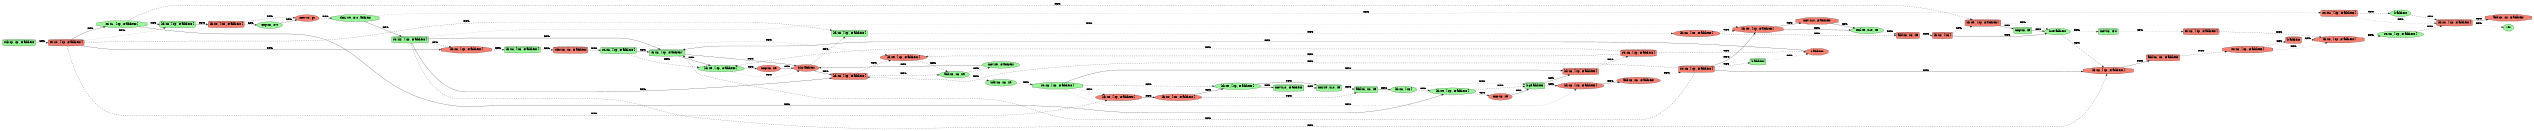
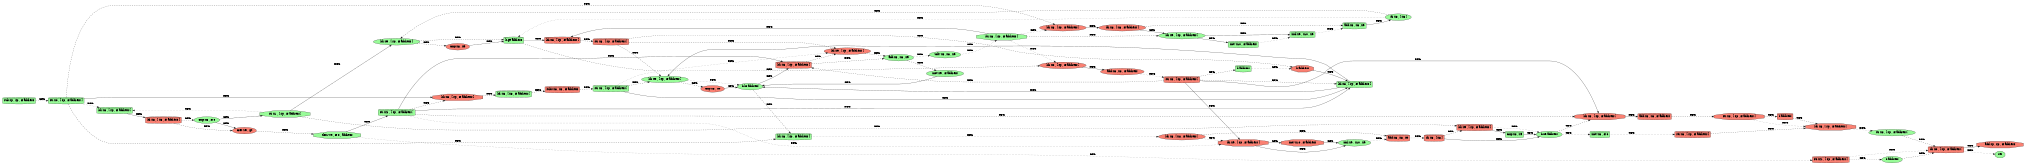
  digraph {
    rankdir=LR
    node [fillcolor=palegreen shape=cylinder style=filled]
    edge [style=dashed]
    n1 [label="sub sp , sp , # address"]
-   n2 [fillcolor=salmon label="str x0 , [ sp , # address ]"]
+   n2 [label="str x0 , [ sp , # address ]"]
    n3 [label="str x1 , [ sp , # address ]" shape=octagon]
    n4 [label="ldr x8 , [ sp , # address ]"]
    n5 [fillcolor=salmon label="ldr x8 , [ sp , # address ]" shape=octagon]
    n6 [label="ldr x8 , [ sp , # address ]"]
    n7 [fillcolor=salmon label="ldr x8 , [ sp , # address ]" shape=ellipse]
    n8 [fillcolor=salmon label="ldr x9 , [ sp , # address ]"]
    n9 [label="ldr x9 , [ sp , # address ]" shape=ellipse]
    n10 [fillcolor=salmon label="ldr x8 , [ x8 , # address ]"]
    n11 [label="ldr x8 , [ x8 , # address ]"]
    n12 [fillcolor=salmon label="ldr x8 , [ x8 , # address ]" shape=ellipse]
    n13 [fillcolor=salmon label="ldr x8 , [ x8 , # address ]" shape=ellipse]
    n14 [label="b.ne address" shape=ellipse]
    n15 [label="cmp x8 , x9"]
    n16 [label="b.ge address"]
    n17 [fillcolor=salmon label="cmp x8 , x9" shape=ellipse]
    n18 [label="cmp x8 , # 0" shape=ellipse]
    n19 [fillcolor=salmon label="cset w9 , gt" shape=ellipse]
    n20 [label="tbnz w9 , # 0 , address" shape=octagon]
    n21 [label="str xzr , [ sp , # address ]"]
    n22 [fillcolor=salmon label="str xzr , [ sp , # address ]"]
    n23 [label="ldr x8 , [ sp , # address ]"]
    n24 [fillcolor=salmon label="ldr x9 , [ sp , # address ]" shape=octagon]
    n25 [fillcolor=salmon label="ldr x8 , [ sp , # address ]" shape=octagon]
    n26 [fillcolor=salmon label="ldr x8 , [ sp , # address ]"]
    n27 [label="b address" shape=ellipse]
    n28 [fillcolor=salmon label="ldr x0 , [ sp , # address ]"]
    n29 [label="ldr x9 , [ sp , # address ]" shape=ellipse]
-   n30 [fillcolor=salmon label="b.hs address" shape=ellipse]
+   n30 [label="b.hs address" shape=ellipse]
    n31 [fillcolor=salmon label="mov x10 , # address" shape=octagon]
    n32 [label="mul x9 , x10 , x9" shape=ellipse]
    n33 [fillcolor=salmon label="add x8 , x8 , # address"]
    n34 [fillcolor=salmon label="ldr x9 , [ sp , # address ]" shape=ellipse]
    n35 [label="add x8 , x8 , x9" shape=ellipse]
    n36 [fillcolor=salmon label="add sp , sp , # address" shape=octagon]
    n37 [label=ret shape=octagon]
    n38 [fillcolor=salmon label="subs x8 , x8 , # address"]
    n39 [label="str x8 , [ sp , # address ]"]
    n40 [fillcolor=salmon label="cmp x8 , x9" shape=ellipse]
    n41 [fillcolor=salmon label="add x8 , x8 , x9"]
    n42 [fillcolor=salmon label="ldr x8 , [ x8 ]"]
    n43 [label="mov x8 , # 0"]
    n44 [fillcolor=salmon label="str x8 , [ sp , # address ]"]
    n45 [fillcolor=salmon label="ldr x8 , [ sp , # address ]" shape=octagon]
    n46 [fillcolor=salmon label="str x8 , [ sp , # address ]" shape=octagon]
    n47 [label="mov x9 , # address" shape=ellipse]
    n48 [label="udiv x8 , x8 , x9" shape=ellipse]
    n49 [label="str x8 , [ sp , # address ]" shape=octagon]
    n50 [label="ldr x9 , [ sp , # address ]" shape=ellipse]
    n51 [fillcolor=salmon label="ldr x8 , [ sp , # address ]"]
    n52 [fillcolor=salmon label="ldr x8 , [ sp , # address ]" shape=ellipse]
    n53 [label="mov x10 , # address"]
    n54 [label="mul x9 , x10 , x9"]
    n55 [fillcolor=salmon label="str x8 , [ sp , # address ]"]
    n56 [fillcolor=salmon label="add x8 , x8 , # address" shape=ellipse]
    n57 [label="add x8 , x8 , x9"]
    n58 [label="ldr x8 , [ x8 ]" shape=ellipse]
    n59 [fillcolor=salmon label="b address" shape=octagon]
    n60 [fillcolor=salmon label="str x8 , [ sp , # address ]"]
    n61 [label="str x8 , [ sp , # address ]" shape=ellipse]
    n62 [fillcolor=salmon label="b address"]
    n63 [label="b address"]
    n1 -> n2 [label=CFG]
-   n2 -> n3 [label=CFG style=solid]
+   n18 -> n3 [label=CFG style=solid]
    n2 -> n4 [label=DFG style=dotted]
    n2 -> n5 [label=DFG style=solid]
    n2 -> n6 [label=DFG]
    n2 -> n7 [label=DFG]
    n3 -> n4 [label=CFG style=dotted]
    n3 -> n8 [label=DFG]
    n3 -> n9 [label=DFG style=solid]
    n4 -> n10 [label=DFG style=solid]
    n5 -> n11 [label=DFG]
    n6 -> n12 [label=DFG style=dotted]
    n7 -> n13 [label=DFG style=solid]
    n8 -> n14 [label=DFG style=dotted]
    n8 -> n15 [label=CFG style=solid]
    n9 -> n16 [label=DFG]
    n9 -> n17 [label=CFG]
    n10 -> n18 [label=CFG]
    n10 -> n19 [label=DFG]
    n11 -> n38 [label=DFG]
    n12 -> n24 [label=CFG style=dotted]
    n12 -> n41 [label=DFG]
    n13 -> n50 [label=CFG style=solid]
    n13 -> n57 [label=DFG]
    n14 -> n25 [label=CFG]
-   n14 -> n43 [label=DFG style=dotted]
+   n14 -> n43 [label=CFG style=dotted]
    n15 -> n14 [label=CFG style=solid]
    n16 -> n51 [label=CFG style=solid]
    n16 -> n52 [label=CFG]
    n17 -> n16 [label=CFG style=solid]
    n18 -> n19 [label=CFG style=solid]
    n19 -> n20 [label=DFG]
    n20 -> n21 [label=CFG style=solid]
    n20 -> n22 [label=CFG style=dotted]
    n21 -> n5 [label=CFG]
    n21 -> n23 [label=DFG style=solid]
    n21 -> n24 [label=DFG style=dotted]
    n21 -> n25 [label=DFG]
    n21 -> n26 [label=DFG style=solid]
    n22 -> n27 [label=CFG]
    n22 -> n28 [label=DFG style=dotted]
    n23 -> n29 [label=CFG style=solid]
    n23 -> n30 [label=DFG style=solid]
    n24 -> n31 [label=CFG style=solid]
    n24 -> n32 [label=DFG style=solid]
    n25 -> n33 [label=DFG style=solid]
    n26 -> n34 [label=CFG]
    n26 -> n35 [label=DFG]
    n27 -> n28 [label=CFG]
    n28 -> n36 [label=CFG style=solid]
    n28 -> n37 [label=DFG style=dotted]
    n29 -> n30 [label=DFG style=dotted]
    n29 -> n40 [label=CFG]
    n30 -> n6 [label=CFG]
    n30 -> n26 [label=CFG style=solid]
    n31 -> n32 [label=CFG style=solid]
    n32 -> n41 [label=DFG style=dotted]
    n33 -> n46 [label=DFG]
    n34 -> n35 [label=DFG]
    n35 -> n47 [label=CFG]
    n35 -> n48 [label=DFG style=dotted]
    n38 -> n39 [label=DFG]
    n39 -> n23 [label=CFG style=solid]
    n39 -> n29 [label=DFG]
    n39 -> n34 [label=DFG style=dotted]
    n40 -> n30 [label=CFG style=solid]
    n41 -> n42 [label=DFG style=dotted]
    n42 -> n8 [label=CFG]
    n42 -> n14 [label=DFG style=solid]
    n43 -> n44 [label=CFG style=dotted]
    n44 -> n45 [label=DFG]
    n45 -> n61 [label=DFG style=dotted]
    n46 -> n45 [label=DFG style=dotted]
    n46 -> n62 [label=CFG]
    n47 -> n30 [label=CFG style=solid]
    n48 -> n49 [label=DFG style=dotted]
    n49 -> n7 [label=CFG style=dotted]
    n49 -> n50 [label=DFG]
    n49 -> n51 [label=DFG style=solid]
    n49 -> n52 [label=DFG style=dotted]
    n50 -> n53 [label=CFG style=solid]
    n50 -> n54 [label=DFG style=solid]
    n51 -> n55 [label=DFG]
    n52 -> n56 [label=DFG style=solid]
    n53 -> n54 [label=CFG style=dotted]
    n54 -> n57 [label=DFG style=dotted]
    n55 -> n29 [label=DFG]
    n55 -> n34 [label=DFG]
    n55 -> n59 [label=CFG]
    n56 -> n60 [label=DFG style=dotted]
    n57 -> n58 [label=DFG style=solid]
    n58 -> n9 [label=CFG]
    n58 -> n16 [label=DFG style=dotted]
    n59 -> n23 [label=CFG style=solid]
    n60 -> n23 [label=DFG]
    n60 -> n24 [label=DFG style=solid]
    n60 -> n25 [label=DFG style=solid]
    n60 -> n26 [label=DFG]
    n60 -> n63 [label=CFG]
    n61 -> n28 [label=DFG]
    n62 -> n45 [label=CFG]
    n63 -> n59 [label=CFG style=dotted]
  }
